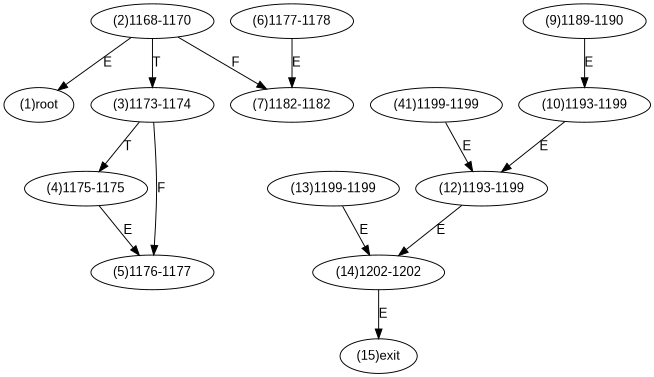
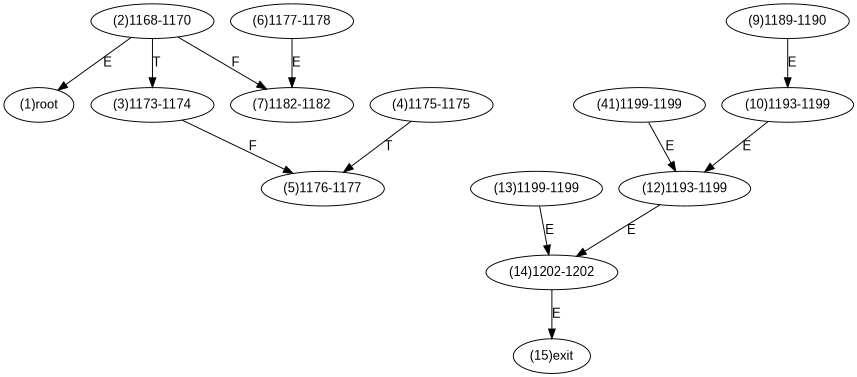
  digraph {
    fontname="Liberation Sans"
    node [fontname="Liberation Sans"]
    edge [fontname="Liberation Sans"]
    n1 [label="(1)root"]
    n2 [label="(2)1168-1170"]
    n3 [label="(3)1173-1174"]
    n4 [label="(7)1182-1182"]
    n5 [label="(4)1175-1175"]
    n6 [label="(5)1176-1177"]
    n7 [label="(6)1177-1178"]
    n8 [label="(10)1193-1199"]
    n9 [label="(12)1193-1199"]
    n10 [label="(9)1189-1190"]
    n11 [label="(14)1202-1202"]
    n12 [label="(41)1199-1199"]
    n13 [label="(15)exit"]
    n14 [label="(13)1199-1199"]
    n2 -> n1 [label=E]
    n2 -> n3 [label=T]
    n2 -> n4 [label=F]
-   n3 -> n5 [label=T]
    n3 -> n6 [label=F]
-   n5 -> n6 [label=E]
+   n5 -> n6 [label=T]
    n7 -> n4 [label=E]
    n8 -> n9 [label=E]
    n9 -> n11 [label=E]
    n10 -> n8 [label=E]
    n11 -> n13 [label=E]
    n12 -> n9 [label=E]
    n14 -> n11 [label=E]
  }
